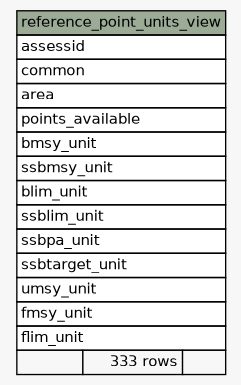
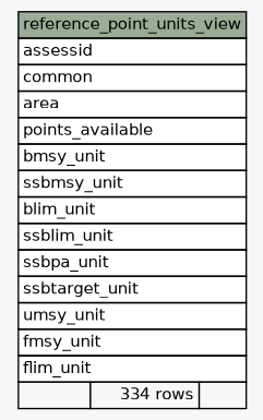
  digraph {
    bgcolor="#f7f7f7"
    fontname=Helvetica
    fontsize=11
    nodesep=0.18
    rankdir=RL
    ranksep=0.46
-   n1 [fontname=Helvetica fontsize=11 label=<     <TABLE BORDER="0" CELLBORDER="1" CELLSPACING="0" BGCOLOR="#ffffff">       <TR><TD COLSPAN="3" BGCOLOR="#9bab96" ALIGN="CENTER">reference_point_units_view</TD></TR>       <TR><TD PORT="assessid" COLSPAN="3" ALIGN="LEFT">assessid</TD></TR>       <TR><TD PORT="common" COLSPAN="3" ALIGN="LEFT">common</TD></TR>       <TR><TD PORT="area" COLSPAN="3" ALIGN="LEFT">area</TD></TR>       <TR><TD PORT="points_available" COLSPAN="3" ALIGN="LEFT">points_available</TD></TR>       <TR><TD PORT="bmsy_unit" COLSPAN="3" ALIGN="LEFT">bmsy_unit</TD></TR>       <TR><TD PORT="ssbmsy_unit" COLSPAN="3" ALIGN="LEFT">ssbmsy_unit</TD></TR>       <TR><TD PORT="blim_unit" COLSPAN="3" ALIGN="LEFT">blim_unit</TD></TR>       <TR><TD PORT="ssblim_unit" COLSPAN="3" ALIGN="LEFT">ssblim_unit</TD></TR>       <TR><TD PORT="ssbpa_unit" COLSPAN="3" ALIGN="LEFT">ssbpa_unit</TD></TR>       <TR><TD PORT="ssbtarget_unit" COLSPAN="3" ALIGN="LEFT">ssbtarget_unit</TD></TR>       <TR><TD PORT="umsy_unit" COLSPAN="3" ALIGN="LEFT">umsy_unit</TD></TR>       <TR><TD PORT="fmsy_unit" COLSPAN="3" ALIGN="LEFT">fmsy_unit</TD></TR>       <TR><TD PORT="flim_unit" COLSPAN="3" ALIGN="LEFT">flim_unit</TD></TR>       <TR><TD ALIGN="LEFT" BGCOLOR="#f7f7f7">  </TD><TD ALIGN="RIGHT" BGCOLOR="#f7f7f7">333 rows</TD><TD ALIGN="RIGHT" BGCOLOR="#f7f7f7">  </TD></TR>     </TABLE>> shape=plaintext]
+   n1 [fontname=Helvetica fontsize=11 label=<     <TABLE BORDER="0" CELLBORDER="1" CELLSPACING="0" BGCOLOR="#ffffff">       <TR><TD COLSPAN="3" BGCOLOR="#9bab96" ALIGN="CENTER">reference_point_units_view</TD></TR>       <TR><TD PORT="assessid" COLSPAN="3" ALIGN="LEFT">assessid</TD></TR>       <TR><TD PORT="common" COLSPAN="3" ALIGN="LEFT">common</TD></TR>       <TR><TD PORT="area" COLSPAN="3" ALIGN="LEFT">area</TD></TR>       <TR><TD PORT="points_available" COLSPAN="3" ALIGN="LEFT">points_available</TD></TR>       <TR><TD PORT="bmsy_unit" COLSPAN="3" ALIGN="LEFT">bmsy_unit</TD></TR>       <TR><TD PORT="ssbmsy_unit" COLSPAN="3" ALIGN="LEFT">ssbmsy_unit</TD></TR>       <TR><TD PORT="blim_unit" COLSPAN="3" ALIGN="LEFT">blim_unit</TD></TR>       <TR><TD PORT="ssblim_unit" COLSPAN="3" ALIGN="LEFT">ssblim_unit</TD></TR>       <TR><TD PORT="ssbpa_unit" COLSPAN="3" ALIGN="LEFT">ssbpa_unit</TD></TR>       <TR><TD PORT="ssbtarget_unit" COLSPAN="3" ALIGN="LEFT">ssbtarget_unit</TD></TR>       <TR><TD PORT="umsy_unit" COLSPAN="3" ALIGN="LEFT">umsy_unit</TD></TR>       <TR><TD PORT="fmsy_unit" COLSPAN="3" ALIGN="LEFT">fmsy_unit</TD></TR>       <TR><TD PORT="flim_unit" COLSPAN="3" ALIGN="LEFT">flim_unit</TD></TR>       <TR><TD ALIGN="LEFT" BGCOLOR="#f7f7f7">  </TD><TD ALIGN="RIGHT" BGCOLOR="#f7f7f7">334 rows</TD><TD ALIGN="RIGHT" BGCOLOR="#f7f7f7">  </TD></TR>     </TABLE>> shape=plaintext]
  }
